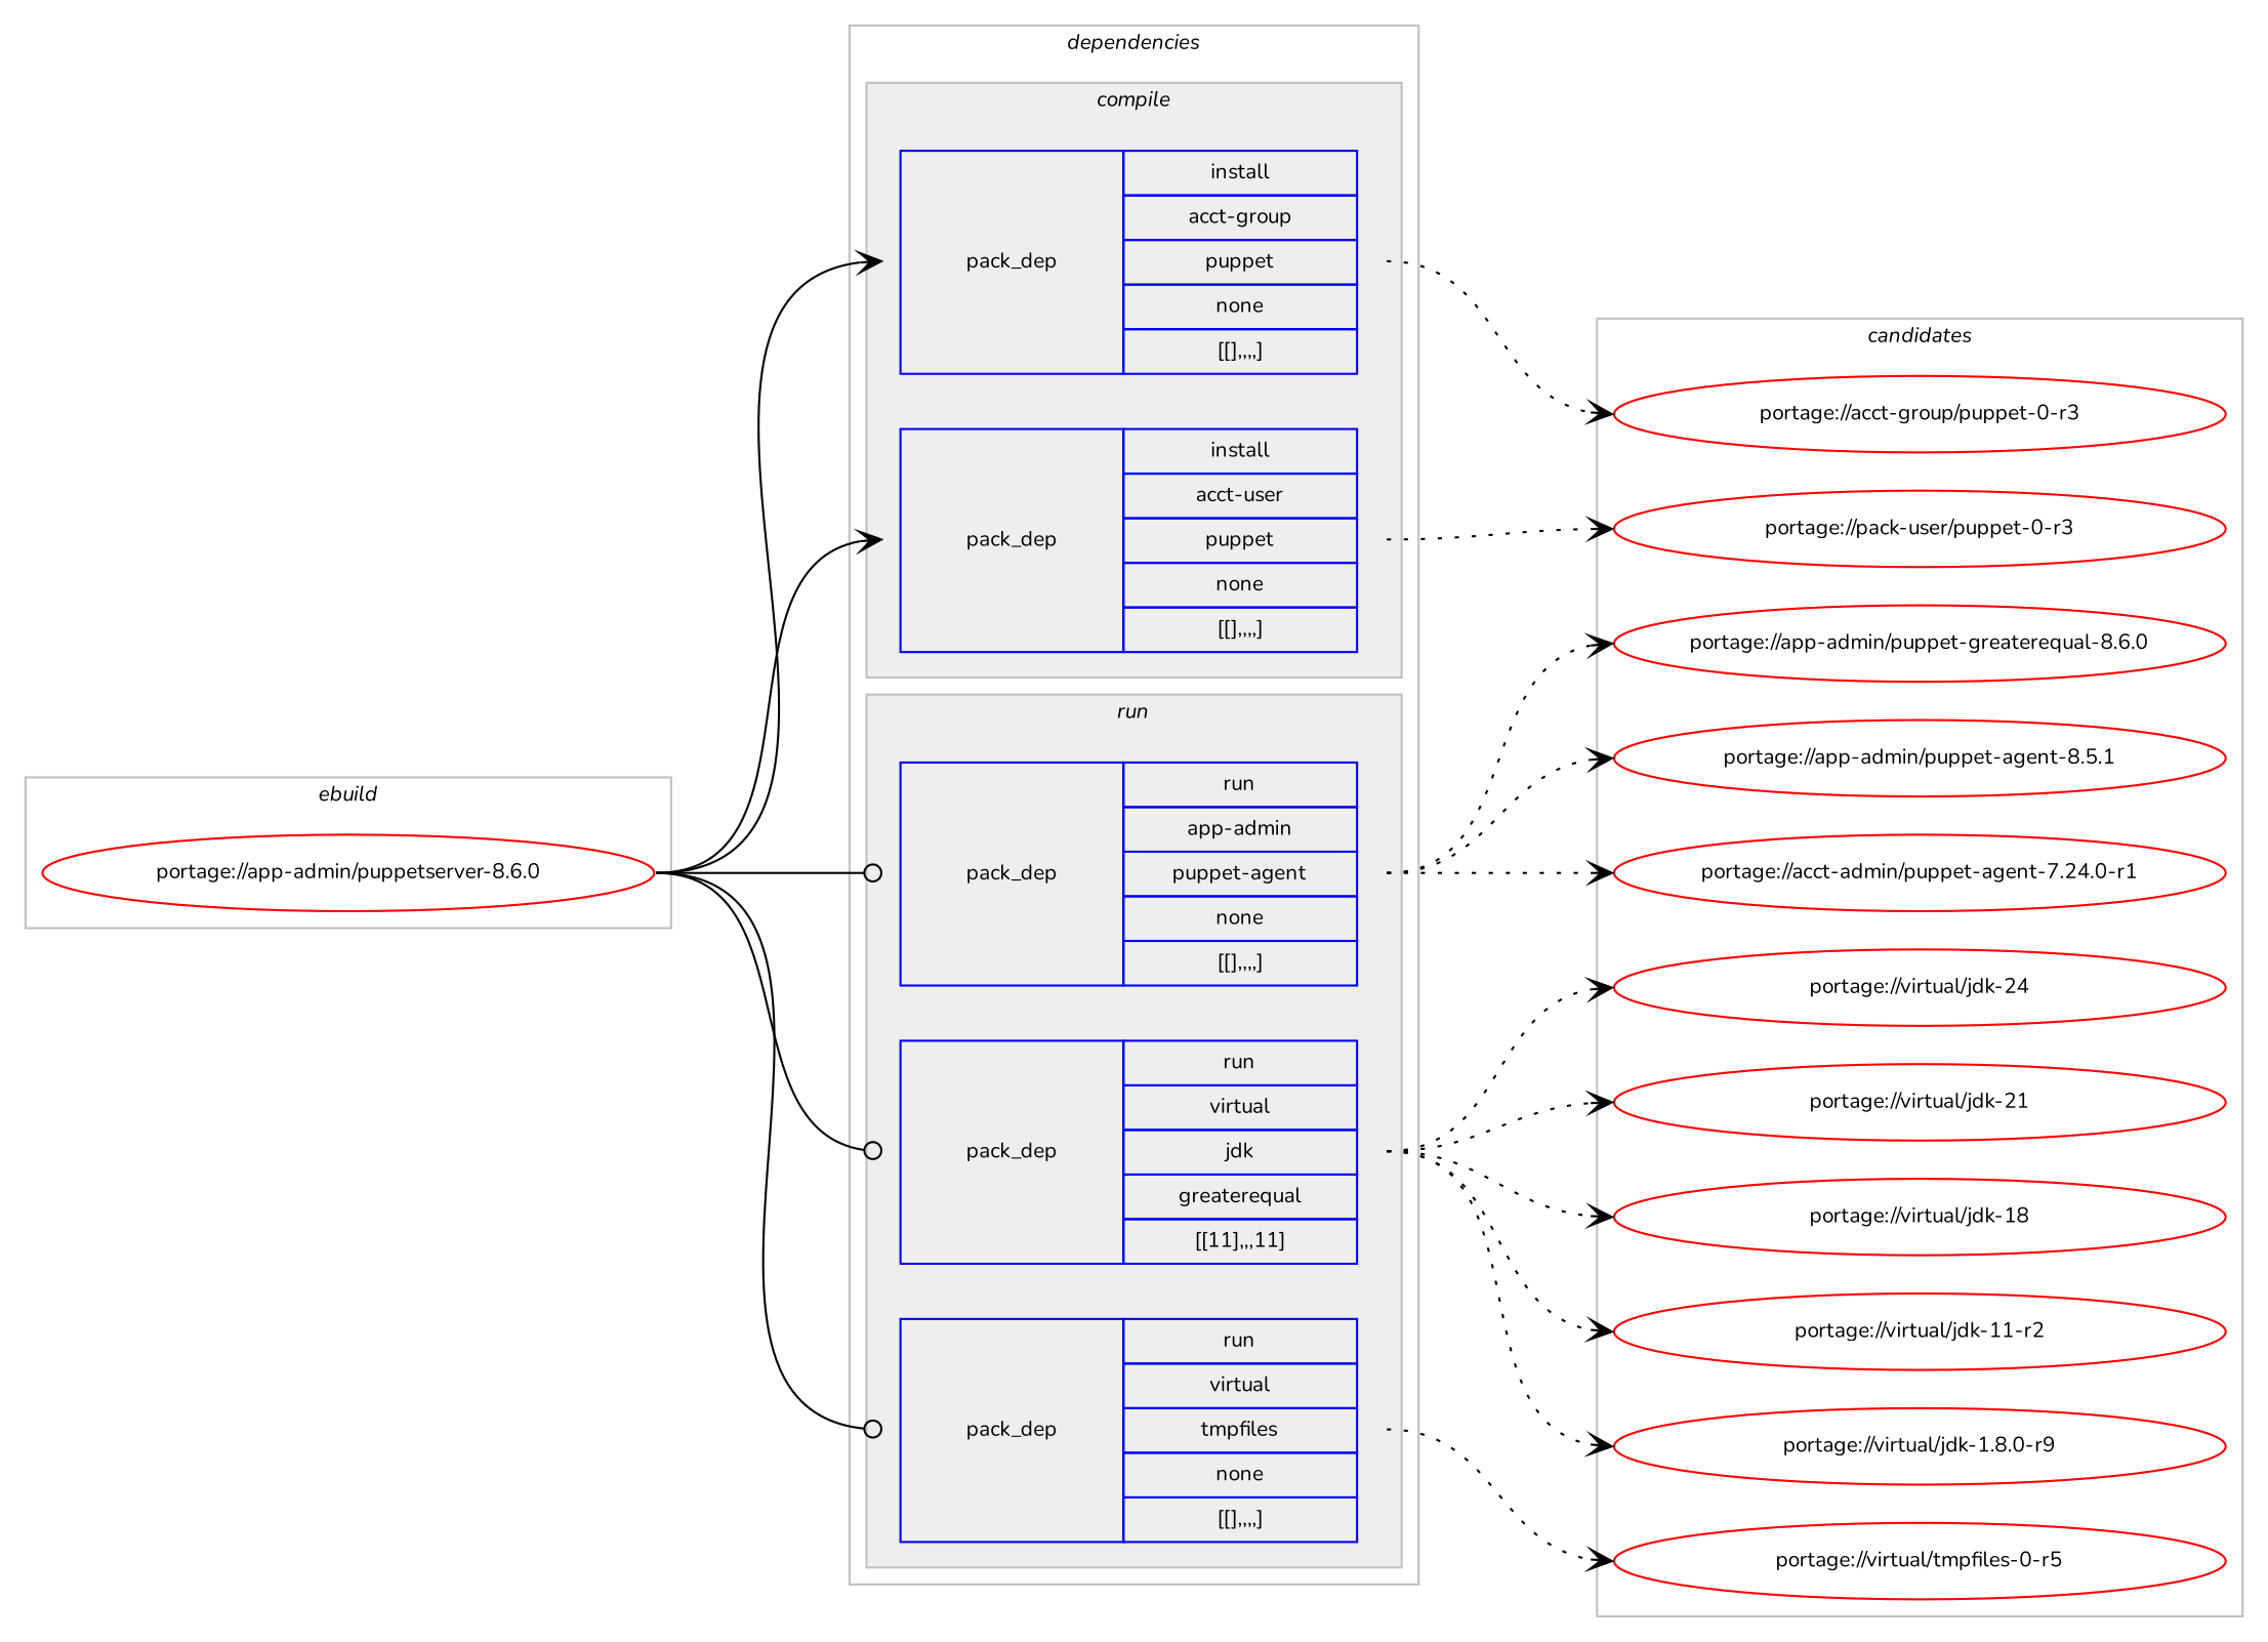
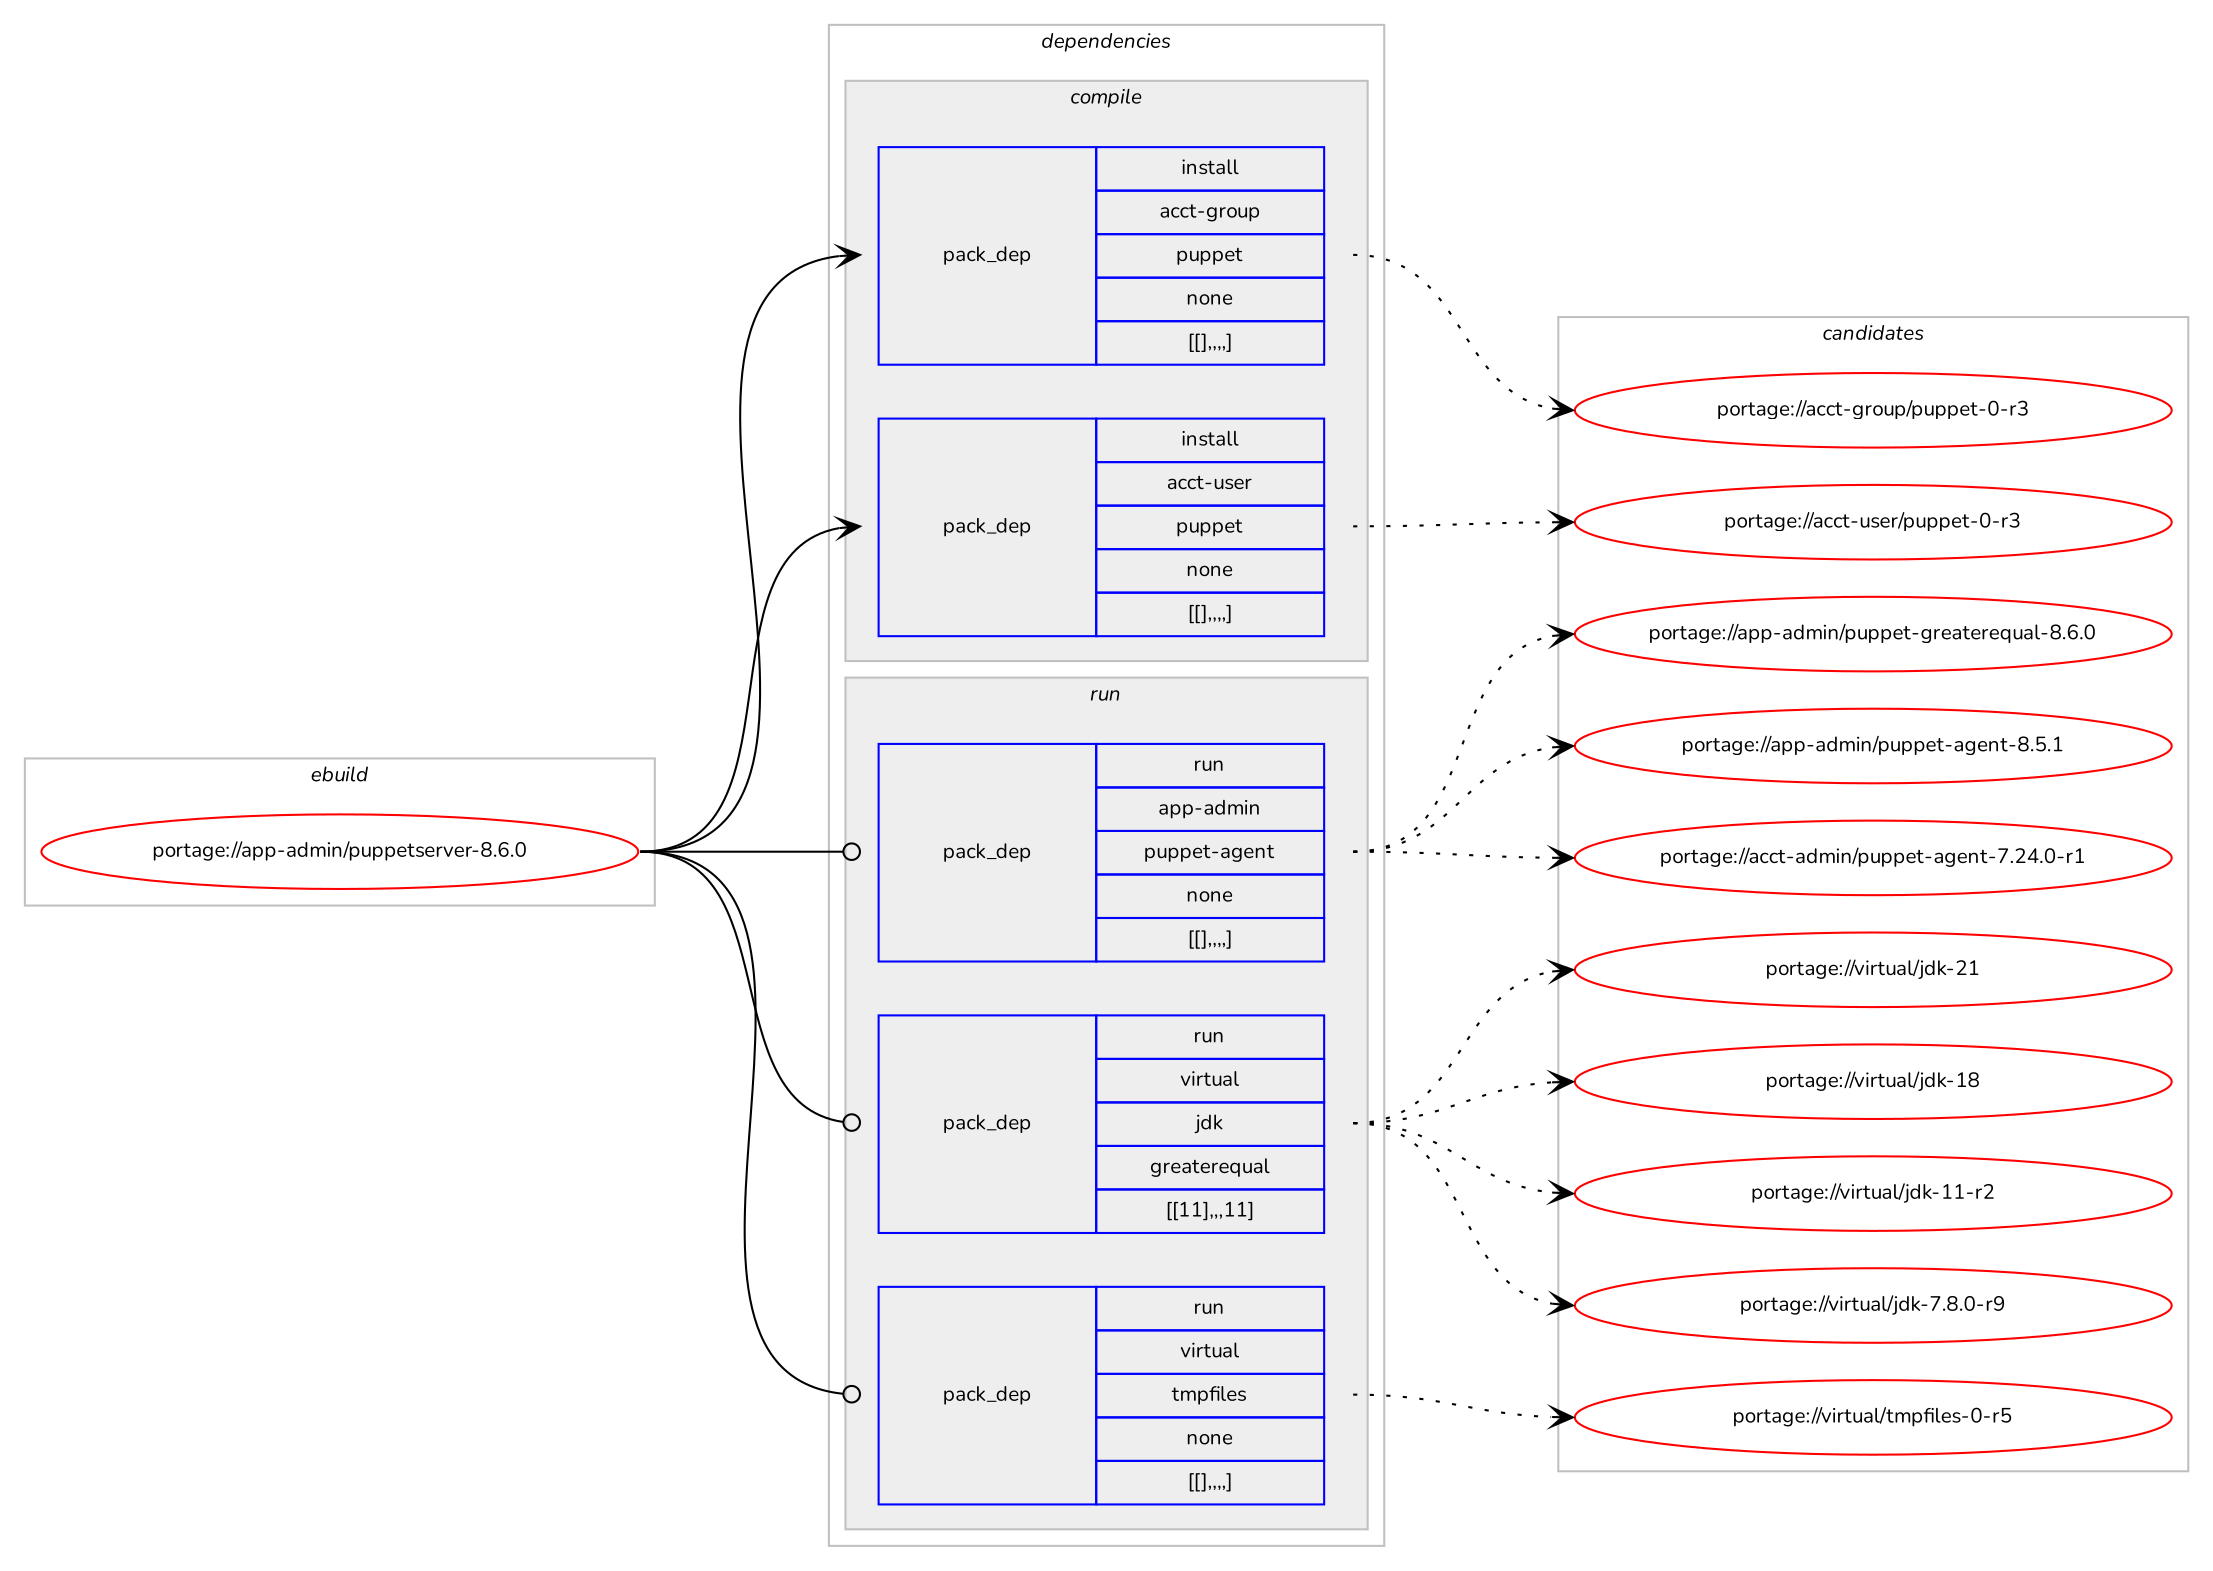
  digraph {
    compound=true
    concentrate=true
    fontname=Nunito
    fontsize=10
    newrank=true
    rankdir=LR
    ranksep=1.5
    node [color=red fontname=Nunito fontsize=10]
    edge [arrowhead=vee fontname=Nunito headport=w style=dotted tailport=e weight=100]
    n1 [label="portage://app-admin/puppetserver-8.6.0" width=4]
    n2 [color=blue label=<<TABLE BORDER="0" CELLBORDER="1" CELLSPACING="0" CELLPADDING="4" WIDTH="220"><TR><TD ROWSPAN="6" CELLPADDING="30">pack_dep</TD></TR><TR><TD WIDTH="110">install</TD></TR><TR><TD>acct-group</TD></TR><TR><TD>puppet</TD></TR><TR><TD>none</TD></TR><TR><TD>[[],,,,]</TD></TR></TABLE>> shape=none]
    n3 [color=blue label=<<TABLE BORDER="0" CELLBORDER="1" CELLSPACING="0" CELLPADDING="4" WIDTH="220"><TR><TD ROWSPAN="6" CELLPADDING="30">pack_dep</TD></TR><TR><TD WIDTH="110">install</TD></TR><TR><TD>acct-user</TD></TR><TR><TD>puppet</TD></TR><TR><TD>none</TD></TR><TR><TD>[[],,,,]</TD></TR></TABLE>> shape=none]
    n4 [color=blue label=<<TABLE BORDER="0" CELLBORDER="1" CELLSPACING="0" CELLPADDING="4" WIDTH="220"><TR><TD ROWSPAN="6" CELLPADDING="30">pack_dep</TD></TR><TR><TD WIDTH="110">run</TD></TR><TR><TD>app-admin</TD></TR><TR><TD>puppet-agent</TD></TR><TR><TD>none</TD></TR><TR><TD>[[],,,,]</TD></TR></TABLE>> shape=none]
    n5 [color=blue label=<<TABLE BORDER="0" CELLBORDER="1" CELLSPACING="0" CELLPADDING="4" WIDTH="220"><TR><TD ROWSPAN="6" CELLPADDING="30">pack_dep</TD></TR><TR><TD WIDTH="110">run</TD></TR><TR><TD>virtual</TD></TR><TR><TD>jdk</TD></TR><TR><TD>greaterequal</TD></TR><TR><TD>[[11],,,11]</TD></TR></TABLE>> shape=none]
    n6 [color=blue label=<<TABLE BORDER="0" CELLBORDER="1" CELLSPACING="0" CELLPADDING="4" WIDTH="220"><TR><TD ROWSPAN="6" CELLPADDING="30">pack_dep</TD></TR><TR><TD WIDTH="110">run</TD></TR><TR><TD>virtual</TD></TR><TR><TD>tmpfiles</TD></TR><TR><TD>none</TD></TR><TR><TD>[[],,,,]</TD></TR></TABLE>> shape=none]
    n7 [label="portage://acct-group/puppet-0-r3" width=4]
-   n8 [label="portage://pack-user/puppet-0-r3" width=4]
+   n8 [label="portage://acct-user/puppet-0-r3" width=4]
    n9 [label="portage://app-admin/puppet-greaterequal-8.6.0" width=4]
    n10 [label="portage://app-admin/puppet-agent-8.5.1" width=4]
    n11 [label="portage://acct-admin/puppet-agent-7.24.0-r1" width=4]
-   n12 [label="portage://virtual/jdk-24" width=4]
    n13 [label="portage://virtual/jdk-21" width=4]
    n14 [label="portage://virtual/jdk-18" width=4]
    n15 [label="portage://virtual/jdk-11-r2" width=4]
-   n16 [label="portage://virtual/jdk-1.8.0-r9" width=4]
+   n16 [label="portage://virtual/jdk-7.8.0-r9" width=4]
    n17 [label="portage://virtual/tmpfiles-0-r5" width=4]
    subgraph cluster_1 {
      color=gray
      label=<<i>ebuild</i>>
      n1
    }
    subgraph cluster_2 {
      color=gray
      label=<<i>dependencies</i>>
      subgraph cluster_3 {
        color=gray
        fillcolor="#eeeeee"
        label=<<i>compile</i>>
        style=filled
        subgraph sub_4 {
          color=gray
          fillcolor="#eeeeee"
          label=<<i>compile</i>>
          style=filled
          n2
        }
        subgraph sub_5 {
          color=gray
          fillcolor="#eeeeee"
          label=<<i>compile</i>>
          style=filled
          n3
        }
      }
      subgraph cluster_6 {
        color=gray
        fillcolor="#eeeeee"
        label=<<i>compile and run</i>>
        style=filled
      }
      subgraph cluster_7 {
        color=gray
        fillcolor="#eeeeee"
        label=<<i>run</i>>
        style=filled
        subgraph sub_8 {
          color=gray
          fillcolor="#eeeeee"
          label=<<i>run</i>>
          style=filled
          n4
        }
        subgraph sub_9 {
          color=gray
          fillcolor="#eeeeee"
          label=<<i>run</i>>
          style=filled
          n5
        }
        subgraph sub_10 {
          color=gray
          fillcolor="#eeeeee"
          label=<<i>run</i>>
          style=filled
          n6
        }
      }
    }
    subgraph cluster_11 {
      color=gray
      label=<<i>candidates</i>>
      rank=same
      subgraph sub_12 {
        color=black
        label=<<i>candidates</i>>
        nodesep=1
        rank=same
        n7
      }
      subgraph sub_13 {
        color=black
        label=<<i>candidates</i>>
        nodesep=1
        rank=same
        n8
      }
      subgraph sub_14 {
        color=black
        label=<<i>candidates</i>>
        nodesep=1
        rank=same
        n9
        n10
        n11
      }
      subgraph sub_15 {
        color=black
        label=<<i>candidates</i>>
        nodesep=1
        rank=same
-       n12
        n13
        n14
        n15
        n16
      }
      subgraph sub_16 {
        color=black
        label=<<i>candidates</i>>
        nodesep=1
        rank=same
        n17
      }
    }
    n1 -> n2 [style=solid weight=20]
    n1 -> n3 [style=solid weight=20]
    n1 -> n4 [arrowhead=odot style=solid weight=20]
    n1 -> n5 [arrowhead=odot style=solid weight=20]
    n1 -> n6 [arrowhead=odot style=solid weight=20]
    n2 -> n7
    n3 -> n8
    n4 -> n9
    n4 -> n10
    n4 -> n11
-   n5 -> n12
    n5 -> n13
    n5 -> n14
    n5 -> n15
    n5 -> n16
    n6 -> n17
  }
